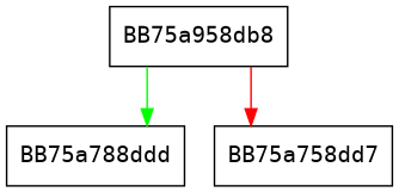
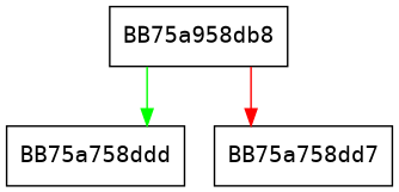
  digraph {
    fontname="DejaVu Sans Mono"
    splines=ortho
    node [fontname="DejaVu Sans Mono" shape=box]
    edge [fontname="DejaVu Sans Mono"]
    n1 [label=BB75a958db8]
-   BB75a758ddd [label=BB75a788ddd]
+   BB75a758ddd
    BB75a758dd7
    n1 -> BB75a758ddd [color=green]
    n1 -> BB75a758dd7 [color=red]
  }
